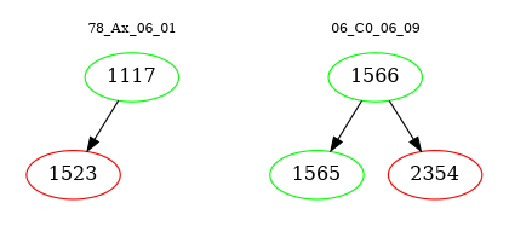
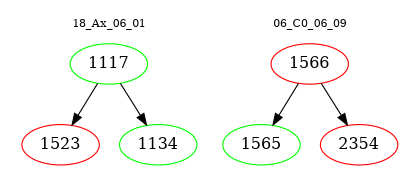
  digraph {
    node [color=green]
    edge [color=black]
    n1 [label=1117]
    n2 [color=red label=1523]
-   n4 [label=1566]
+   n3 [label=1134]
+   n4 [color=red label=1566]
    n5 [label=1565]
    n6 [color=red label=2354]
    subgraph cluster_1 {
      color=white
      fontsize=10
-     label="78_Ax_06_01"
+     label="18_Ax_06_01"
      n1
      n2
+     n3
    }
    subgraph cluster_2 {
      color=white
      fontsize=10
      label="06_C0_06_09"
      n4
      n5
      n6
    }
    n1 -> n2
+   n1 -> n3
    n4 -> n5
    n4 -> n6
  }
